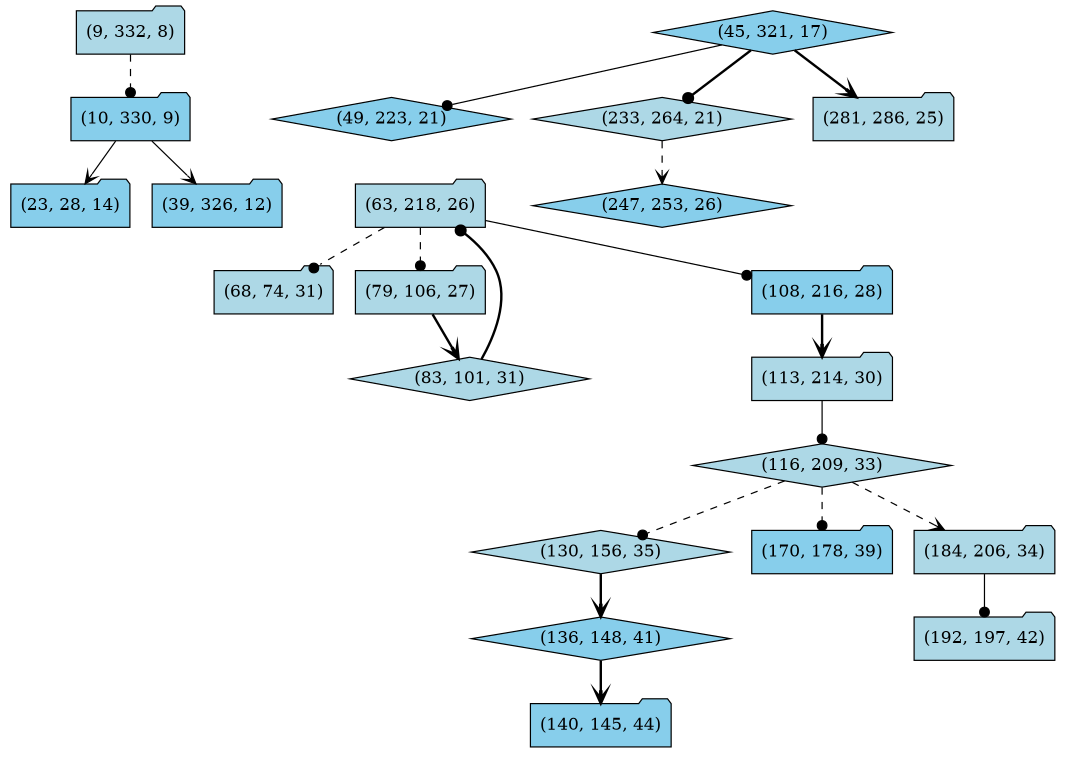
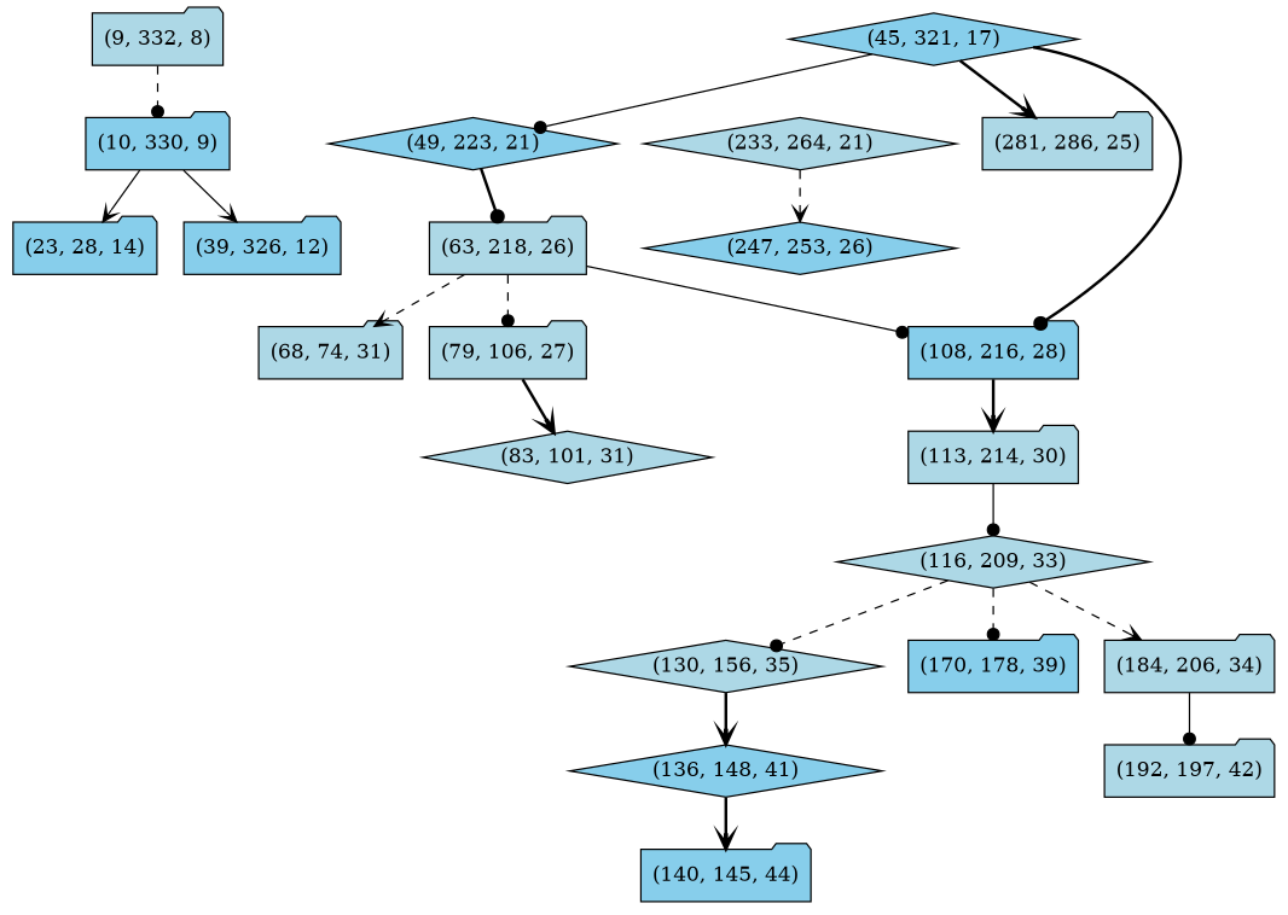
  digraph {
    node [fillcolor=lightblue shape=folder style=filled]
    edge [arrowhead=vee style=dashed]
    "(10, 330, 9)" [fillcolor=skyblue]
    "(9, 332, 8)"
    "(23, 28, 14)" [fillcolor=skyblue]
    "(39, 326, 12)" [fillcolor=skyblue]
    "(45, 321, 17)" [fillcolor=skyblue shape=diamond]
    "(49, 223, 21)" [fillcolor=skyblue shape=diamond]
    "(233, 264, 21)" [shape=diamond]
    "(281, 286, 25)"
    "(63, 218, 26)"
    "(247, 253, 26)" [fillcolor=skyblue shape=diamond]
    "(68, 74, 31)"
    "(79, 106, 27)"
    "(108, 216, 28)" [fillcolor=skyblue]
    "(83, 101, 31)" [shape=diamond]
    "(113, 214, 30)"
    "(116, 209, 33)" [shape=diamond]
    "(130, 156, 35)" [shape=diamond]
    "(170, 178, 39)" [fillcolor=skyblue]
    "(184, 206, 34)"
    "(136, 148, 41)" [fillcolor=skyblue shape=diamond]
    "(192, 197, 42)"
    "(140, 145, 44)" [fillcolor=skyblue]
    "(10, 330, 9)" -> "(23, 28, 14)" [style=solid]
    "(10, 330, 9)" -> "(39, 326, 12)" [style=solid]
    "(9, 332, 8)" -> "(10, 330, 9)" [arrowhead=dot]
    "(45, 321, 17)" -> "(49, 223, 21)" [arrowhead=dot style=solid]
-   "(45, 321, 17)" -> "(233, 264, 21)" [arrowhead=dot style=bold]
+   "(45, 321, 17)" -> "(108, 216, 28)" [arrowhead=dot style=bold]
    "(45, 321, 17)" -> "(281, 286, 25)" [style=bold]
-   "(83, 101, 31)" -> "(63, 218, 26)" [arrowhead=dot style=bold]
+   "(49, 223, 21)" -> "(63, 218, 26)" [arrowhead=dot style=bold]
    "(233, 264, 21)" -> "(247, 253, 26)"
-   "(63, 218, 26)" -> "(68, 74, 31)" [arrowhead=dot]
+   "(63, 218, 26)" -> "(68, 74, 31)"
    "(63, 218, 26)" -> "(79, 106, 27)" [arrowhead=dot]
    "(63, 218, 26)" -> "(108, 216, 28)" [arrowhead=dot style=solid]
    "(79, 106, 27)" -> "(83, 101, 31)" [style=bold]
    "(108, 216, 28)" -> "(113, 214, 30)" [style=bold]
    "(113, 214, 30)" -> "(116, 209, 33)" [arrowhead=dot style=solid]
    "(116, 209, 33)" -> "(130, 156, 35)" [arrowhead=dot]
    "(116, 209, 33)" -> "(170, 178, 39)" [arrowhead=dot]
    "(116, 209, 33)" -> "(184, 206, 34)"
    "(130, 156, 35)" -> "(136, 148, 41)" [style=bold]
    "(184, 206, 34)" -> "(192, 197, 42)" [arrowhead=dot style=solid]
    "(136, 148, 41)" -> "(140, 145, 44)" [style=bold]
  }
